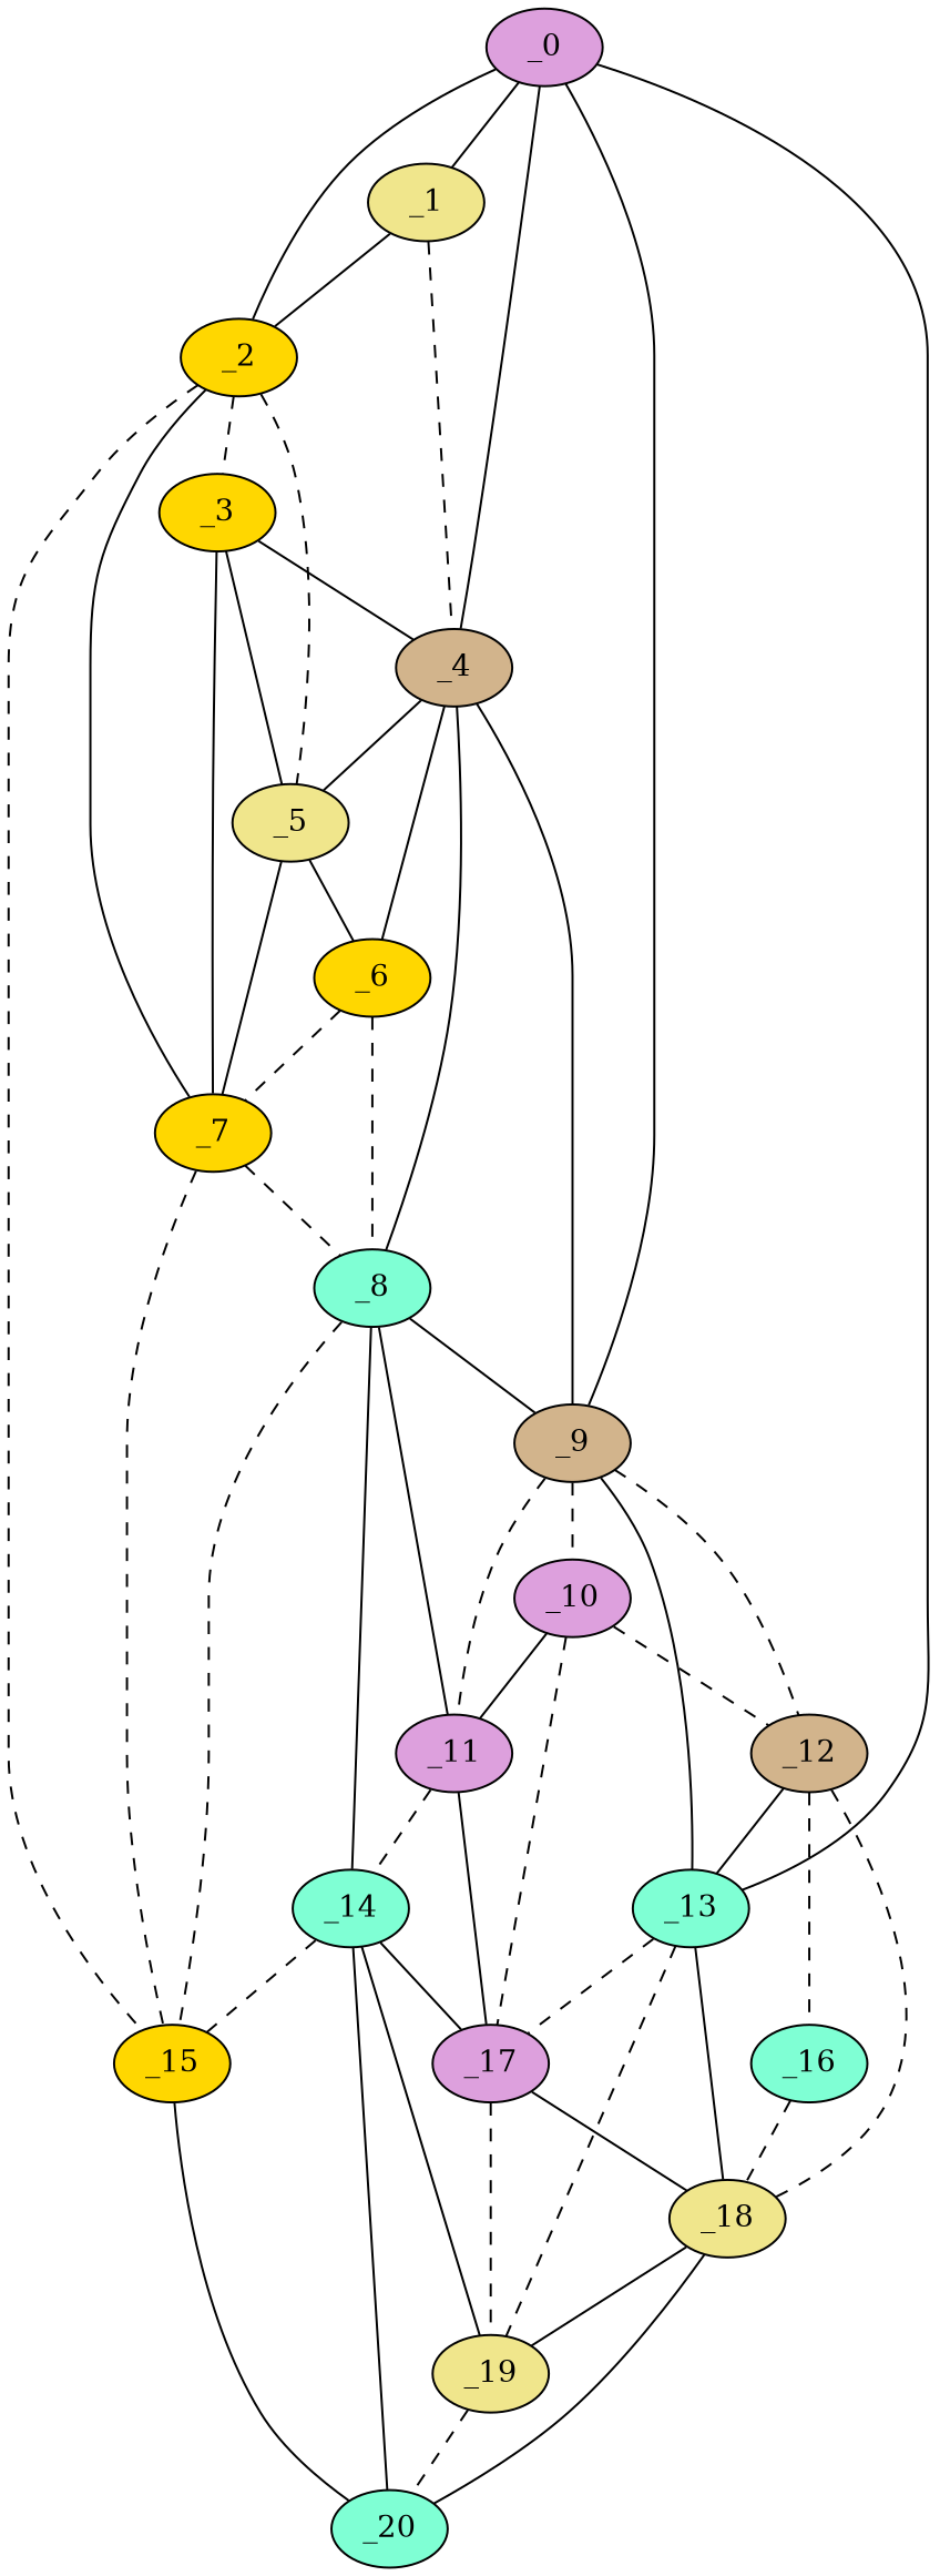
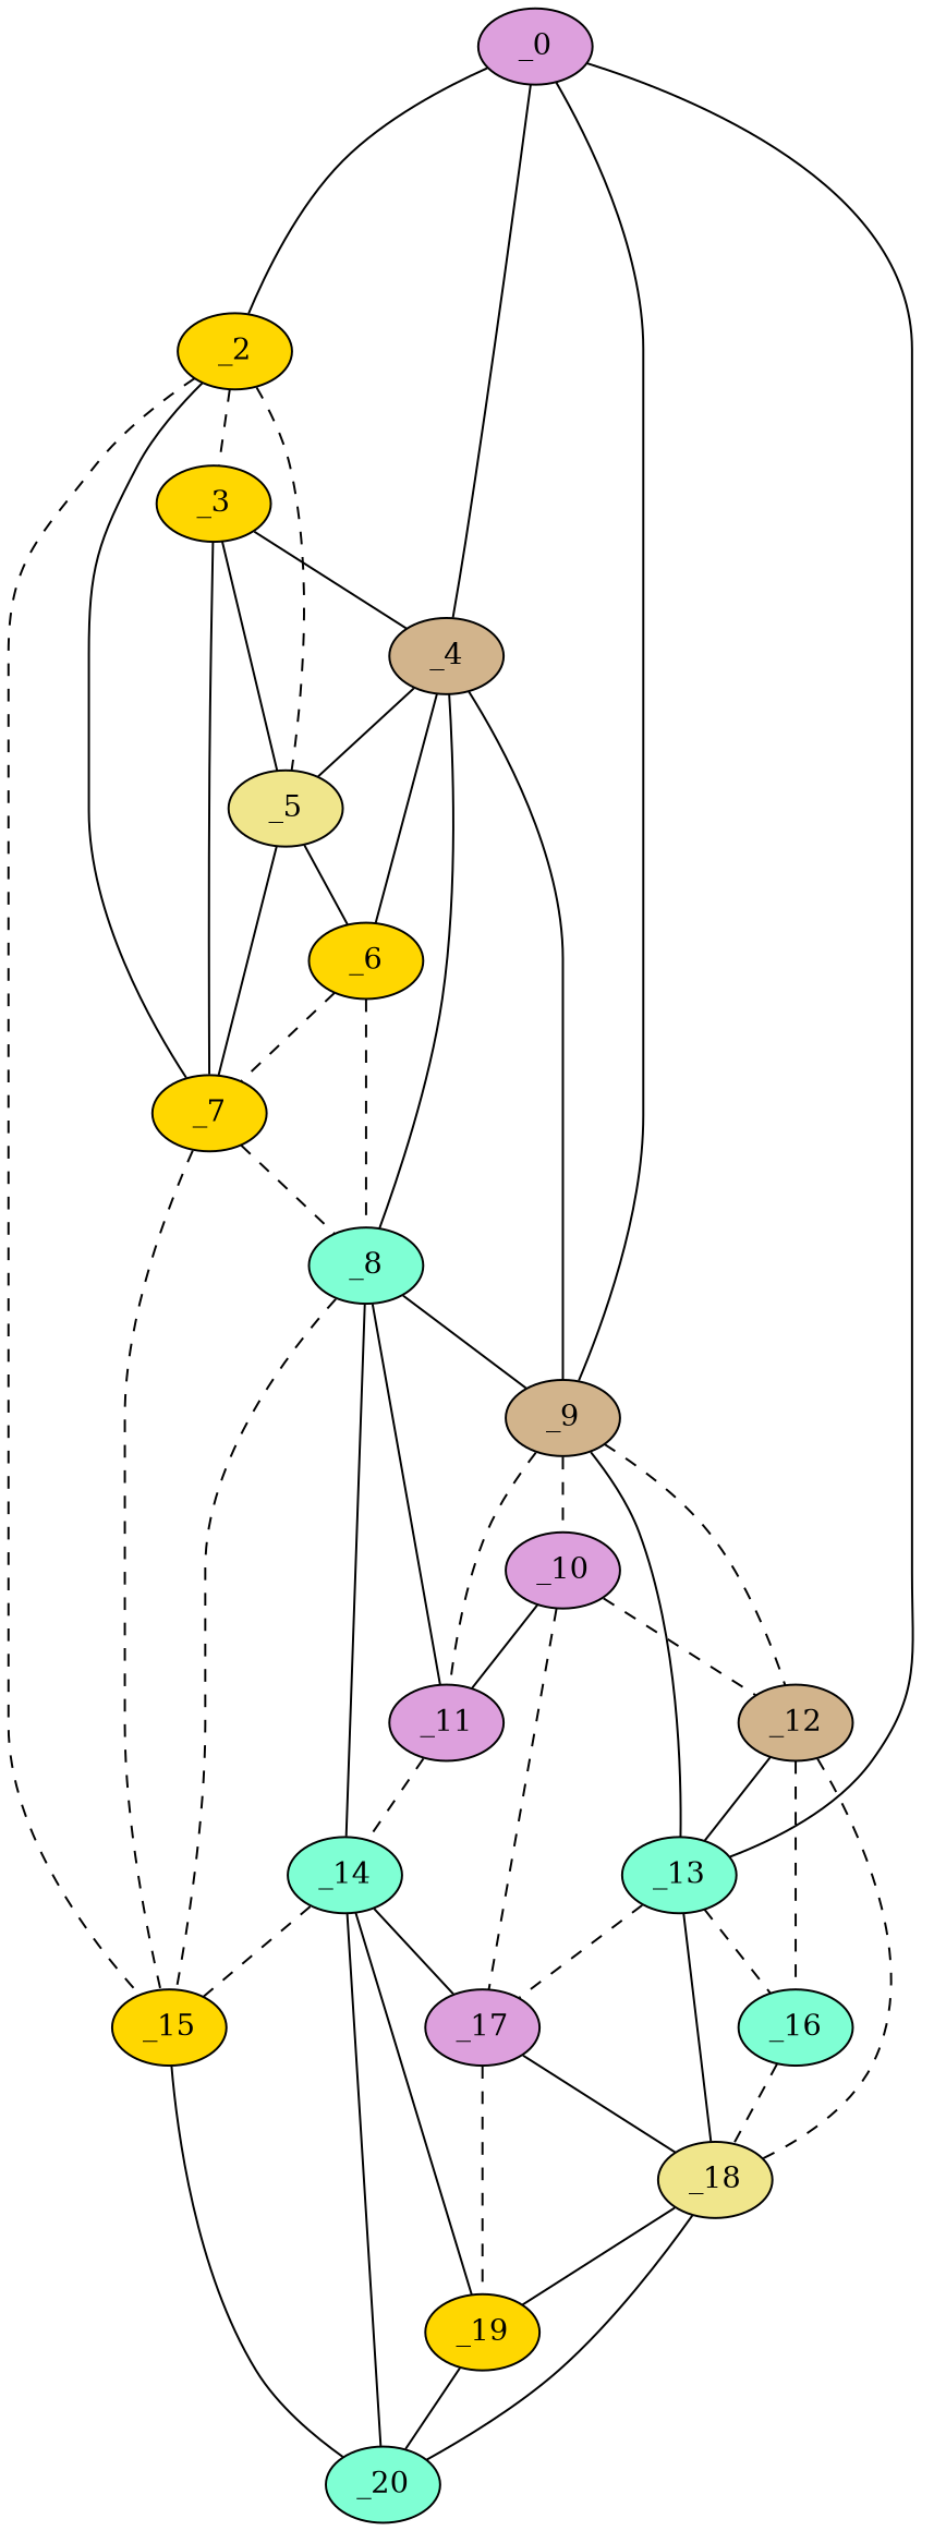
  graph {
    node [fillcolor=gold style=filled x=110 y=40]
    edge [style=solid valence=2]
    _0 [fillcolor=plum x=20 y=45]
-   _1 [fillcolor=khaki x=28]
    _2 [x=33 y=15]
    _4 [fillcolor=tan x=38 y=49]
    _9 [fillcolor=tan x=83 y=86]
    _13 [fillcolor=aquamarine x=102 y=110]
    _3 [x=35]
    _5 [fillcolor=khaki x=48 y=34]
    _7 [x=66 y=27]
    _15 [y=35]
    _6 [x=56 y=34]
    _8 [fillcolor=aquamarine x=74 y=46]
    _11 [fillcolor=plum x=96 y=69]
    _10 [fillcolor=plum x=95 y=86]
    _12 [fillcolor=tan x=100 y=92]
    _16 [fillcolor=aquamarine y=102]
    _18 [fillcolor=khaki x=121 y=98]
    _17 [fillcolor=plum x=111 y=69]
    _20 [fillcolor=aquamarine x=125 y=41]
    _14 [fillcolor=aquamarine x=109 y=43]
-   _19 [fillcolor=khaki x=122 y=54]
-   _0 -- _1
+   _19 [x=122 y=54]
    _0 -- _2 [valence=1]
    _0 -- _4
    _0 -- _9
    _0 -- _13 [valence=1]
-   _1 -- _2
-   _1 -- _4 [style=dashed]
    _2 -- _3 [style=dashed valence=1]
    _2 -- _5 [style=dashed]
    _2 -- _7
    _2 -- _15 [style=dashed valence=1]
    _4 -- _9
    _4 -- _5
    _4 -- _6
    _4 -- _8
    _9 -- _13 [valence=1]
    _9 -- _11 [style=dashed]
    _9 -- _10 [style=dashed]
    _9 -- _12 [style=dashed]
-   _13 -- _19 [style=dashed]
+   _13 -- _16 [style=dashed]
    _13 -- _18 [valence=1]
    _13 -- _17 [style=dashed]
    _3 -- _4 [valence=1]
    _3 -- _5
    _5 -- _7 [valence=1]
    _5 -- _6
    _7 -- _3
    _7 -- _15 [style=dashed]
    _7 -- _8 [style=dashed]
    _15 -- _20 [valence=1]
    _6 -- _7 [style=dashed]
    _6 -- _8 [style=dashed]
    _8 -- _9
    _8 -- _15 [style=dashed]
    _8 -- _11
    _8 -- _14 [valence=1]
-   _11 -- _17 [valence=1]
    _11 -- _14 [style=dashed]
    _10 -- _11
    _10 -- _12 [style=dashed]
    _10 -- _17 [style=dashed]
    _12 -- _13
    _12 -- _16 [style=dashed]
    _12 -- _18 [style=dashed]
    _16 -- _18 [style=dashed valence=1]
    _18 -- _20 [valence=1]
    _18 -- _19
    _17 -- _18
    _17 -- _19 [style=dashed valence=1]
    _14 -- _15 [style=dashed]
    _14 -- _17
    _14 -- _20 [valence=1]
    _14 -- _19
-   _19 -- _20 [style=dashed valence=1]
+   _19 -- _20 [valence=1]
  }
